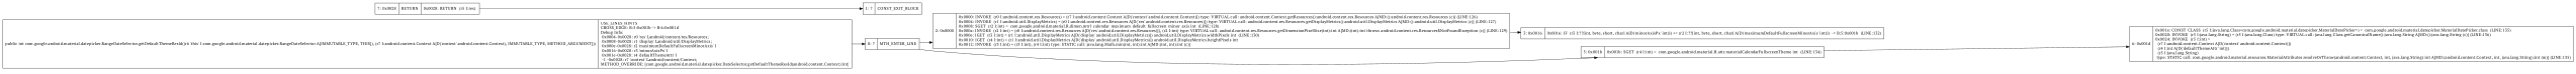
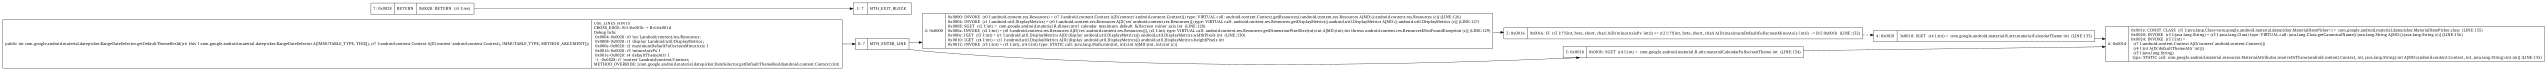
  digraph {
    fontname="PT Serif"
    rankdir=LR
    node [fontname="PT Serif" shape=record]
    edge [fontname="PT Serif"]
    n1 [label="{0\:\ ?|MTH_ENTER_LINE\l}"]
    n2 [label="{2\:\ 0x0000|0x0000: INVOKE  (r0 I:android.content.res.Resources) = (r7 I:android.content.Context A[D('context' android.content.Context)]) type: VIRTUAL call: android.content.Context.getResources():android.content.res.Resources A[MD:():android.content.res.Resources (c)] (LINE:126)\l0x0004: INVOKE  (r1 I:android.util.DisplayMetrics) = (r0 I:android.content.res.Resources A[D('res' android.content.res.Resources)]) type: VIRTUAL call: android.content.res.Resources.getDisplayMetrics():android.util.DisplayMetrics A[MD:():android.util.DisplayMetrics (c)] (LINE:127)\l0x0008: SGET  (r2 I:int) =  com.google.android.material.R.dimen.mtrl_calendar_maximum_default_fullscreen_minor_axis int  (LINE:128)\l0x000a: INVOKE  (r2 I:int) = (r0 I:android.content.res.Resources A[D('res' android.content.res.Resources)]), (r2 I:int) type: VIRTUAL call: android.content.res.Resources.getDimensionPixelSize(int):int A[MD:(int):int throws android.content.res.Resources$NotFoundException (c)] (LINE:129)\l0x000e: IGET  (r3 I:int) = (r1 I:android.util.DisplayMetrics A[D('display' android.util.DisplayMetrics)]) android.util.DisplayMetrics.widthPixels int  (LINE:130)\l0x0010: IGET  (r4 I:int) = (r1 I:android.util.DisplayMetrics A[D('display' android.util.DisplayMetrics)]) android.util.DisplayMetrics.heightPixels int \l0x0012: INVOKE  (r3 I:int) = (r3 I:int), (r4 I:int) type: STATIC call: java.lang.Math.min(int, int):int A[MD:(int, int):int (c)]\l}"]
    n3 [label="{5\:\ 0x001b|0x001b: SGET  (r4 I:int) =  com.google.android.material.R.attr.materialCalendarFullscreenTheme int  (LINE:134)\l}"]
    n4 [label="{3\:\ 0x0016|0x0016: IF  (r3 I:??[int, byte, short, char] A[D('minorAxisPx' int)]) \<= (r2 I:??[int, byte, short, char] A[D('maximumDefaultFullscreenMinorAxis' int)])  \-\> B:5:0x001b  (LINE:132)\l}"]
+   n5 [label="{4\:\ 0x0018|0x0018: SGET  (r4 I:int) =  com.google.android.material.R.attr.materialCalendarTheme int  (LINE:133)\l}"]
    n6 [label="{6\:\ 0x001d|0x001e: CONST_CLASS  (r5 I:java.lang.Class\<com.google.android.material.datepicker.MaterialDatePicker\>) =  com.google.android.material.datepicker.MaterialDatePicker.class  (LINE:135)\l0x0020: INVOKE  (r5 I:java.lang.String) = (r5 I:java.lang.Class) type: VIRTUAL call: java.lang.Class.getCanonicalName():java.lang.String A[MD:():java.lang.String (c)] (LINE:136)\l0x0024: INVOKE  (r5 I:int) = \l  (r7 I:android.content.Context A[D('context' android.content.Context)])\l  (r4 I:int A[D('defaultThemeAttr' int)])\l  (r5 I:java.lang.String)\l type: STATIC call: com.google.android.material.resources.MaterialAttributes.resolveOrThrow(android.content.Context, int, java.lang.String):int A[MD:(android.content.Context, int, java.lang.String):int (m)] (LINE:135)\l}"]
    n7 [label="{7\:\ 0x0028|RETURN\l|0x0028: RETURN  (r5 I:res) \l}"]
-   n8 [label="{1\:\ ?|CONST_EXIT_BLOCK\l}"]
+   n8 [label="{1\:\ ?|MTH_EXIT_BLOCK\l}"]
    n9 [label="{public int com.google.android.material.datepicker.RangeDateSelector.getDefaultThemeResId((r6 'this' I:com.google.android.material.datepicker.RangeDateSelector A[IMMUTABLE_TYPE, THIS]), (r7 I:android.content.Context A[D('context' android.content.Context), IMMUTABLE_TYPE, METHOD_ARGUMENT]))  | USE_LINES_HINTS\lCROSS_EDGE: B:5:0x001b \-\> B:6:0x001d\lDebug Info:\l  0x0004\-0x0028: r0 'res' Landroid\/content\/res\/Resources;\l  0x0008\-0x0028: r1 'display' Landroid\/util\/DisplayMetrics;\l  0x000e\-0x0028: r2 'maximumDefaultFullscreenMinorAxis' I\l  0x0016\-0x0028: r3 'minorAxisPx' I\l  0x001e\-0x0028: r4 'defaultThemeAttr' I\l  \-1 \-0x0028: r7 'context' Landroid\/content\/Context;\lMETHOD_OVERRIDE: [com.google.android.material.datepicker.DateSelector.getDefaultThemeResId(android.content.Context):int]\l}"]
    n1 -> n2
    n1 -> n3
    n2 -> n4
    n3 -> n6
+   n4 -> n5 [style=dashed]
+   n5 -> n6
    n7 -> n8
    n9 -> n1
  }
